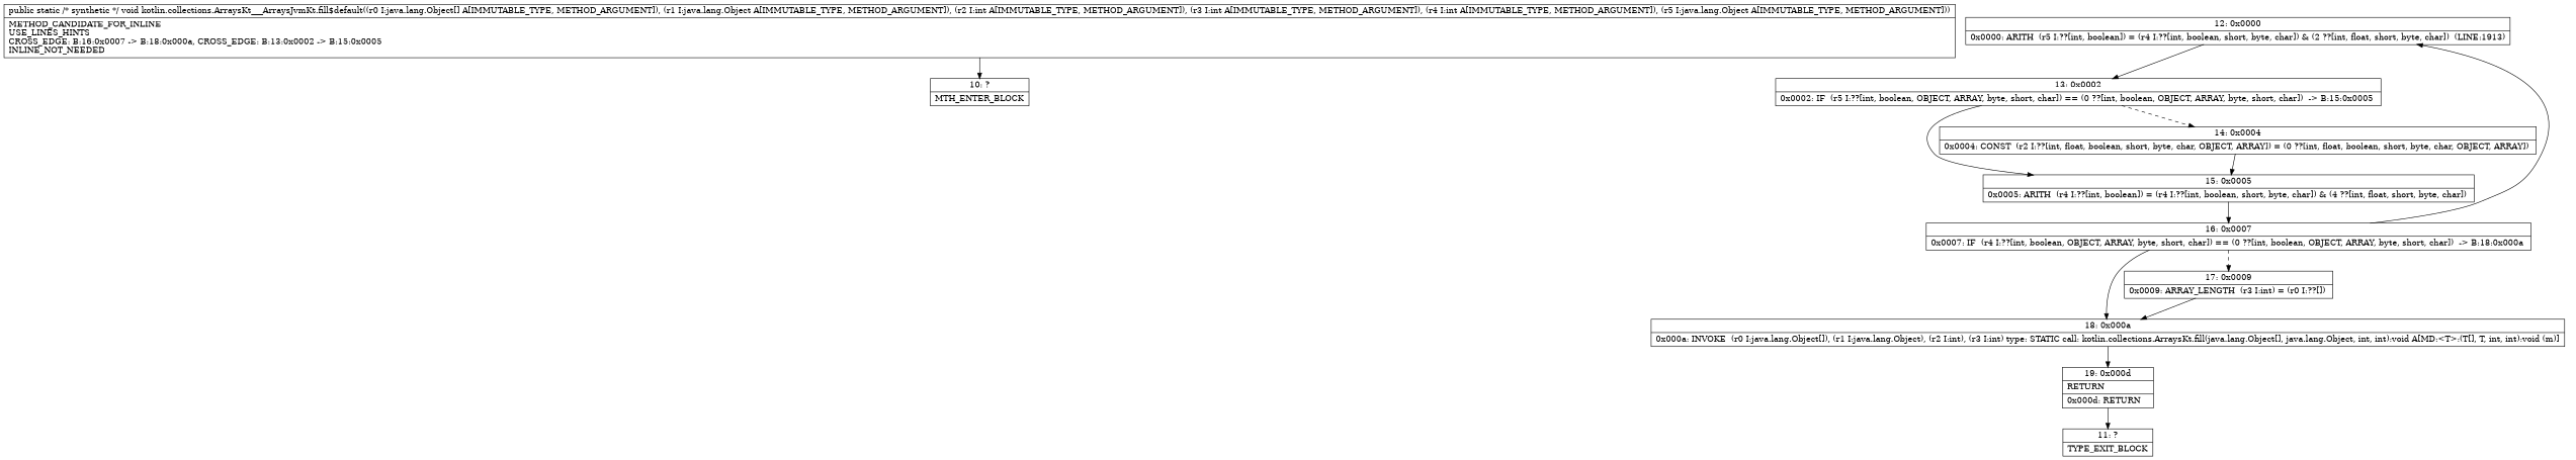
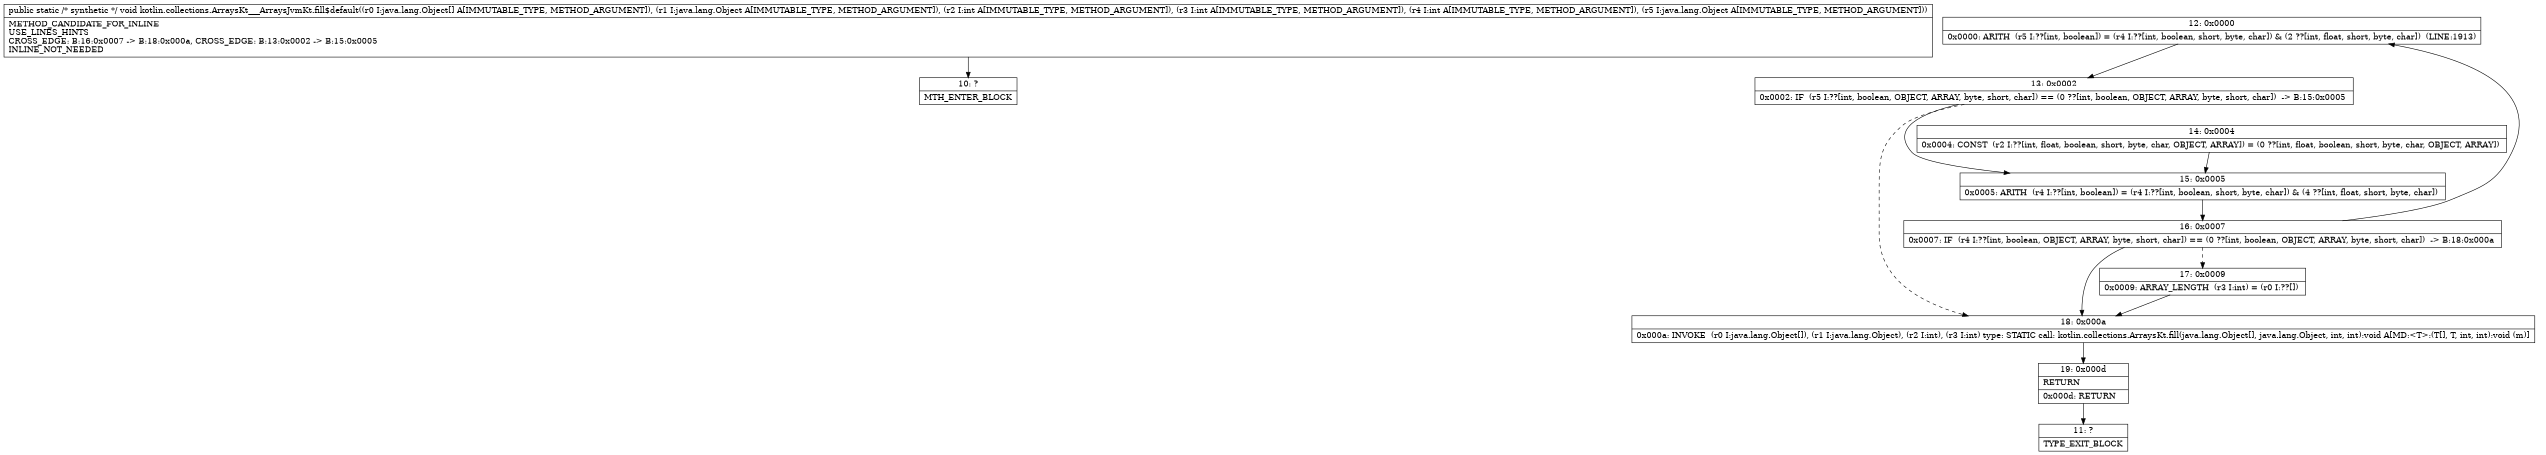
  digraph {
    node [shape=record]
    n1 [label="{10\:\ ?|MTH_ENTER_BLOCK\l}"]
    n2 [label="{12\:\ 0x0000|0x0000: ARITH  (r5 I:??[int, boolean]) = (r4 I:??[int, boolean, short, byte, char]) & (2 ??[int, float, short, byte, char])  (LINE:1913)\l}"]
    n3 [label="{13\:\ 0x0002|0x0002: IF  (r5 I:??[int, boolean, OBJECT, ARRAY, byte, short, char]) == (0 ??[int, boolean, OBJECT, ARRAY, byte, short, char])  \-\> B:15:0x0005 \l}"]
    n4 [label="{14\:\ 0x0004|0x0004: CONST  (r2 I:??[int, float, boolean, short, byte, char, OBJECT, ARRAY]) = (0 ??[int, float, boolean, short, byte, char, OBJECT, ARRAY]) \l}"]
    n5 [label="{15\:\ 0x0005|0x0005: ARITH  (r4 I:??[int, boolean]) = (r4 I:??[int, boolean, short, byte, char]) & (4 ??[int, float, short, byte, char]) \l}"]
    n6 [label="{16\:\ 0x0007|0x0007: IF  (r4 I:??[int, boolean, OBJECT, ARRAY, byte, short, char]) == (0 ??[int, boolean, OBJECT, ARRAY, byte, short, char])  \-\> B:18:0x000a \l}"]
    n7 [label="{17\:\ 0x0009|0x0009: ARRAY_LENGTH  (r3 I:int) = (r0 I:??[]) \l}"]
    n8 [label="{18\:\ 0x000a|0x000a: INVOKE  (r0 I:java.lang.Object[]), (r1 I:java.lang.Object), (r2 I:int), (r3 I:int) type: STATIC call: kotlin.collections.ArraysKt.fill(java.lang.Object[], java.lang.Object, int, int):void A[MD:\<T\>:(T[], T, int, int):void (m)]\l}"]
    n9 [label="{19\:\ 0x000d|RETURN\l|0x000d: RETURN   \l}"]
    n10 [label="{11\:\ ?|TYPE_EXIT_BLOCK\l}"]
    n11 [label="{public static \/* synthetic *\/ void kotlin.collections.ArraysKt___ArraysJvmKt.fill$default((r0 I:java.lang.Object[] A[IMMUTABLE_TYPE, METHOD_ARGUMENT]), (r1 I:java.lang.Object A[IMMUTABLE_TYPE, METHOD_ARGUMENT]), (r2 I:int A[IMMUTABLE_TYPE, METHOD_ARGUMENT]), (r3 I:int A[IMMUTABLE_TYPE, METHOD_ARGUMENT]), (r4 I:int A[IMMUTABLE_TYPE, METHOD_ARGUMENT]), (r5 I:java.lang.Object A[IMMUTABLE_TYPE, METHOD_ARGUMENT]))  | METHOD_CANDIDATE_FOR_INLINE\lUSE_LINES_HINTS\lCROSS_EDGE: B:16:0x0007 \-\> B:18:0x000a, CROSS_EDGE: B:13:0x0002 \-\> B:15:0x0005\lINLINE_NOT_NEEDED\l}"]
    n2 -> n3
-   n3 -> n4 [style=dashed]
+   n3 -> n8 [style=dashed]
    n3 -> n5
    n4 -> n5
    n5 -> n6
    n6 -> n2
    n6 -> n7 [style=dashed]
    n6 -> n8
    n7 -> n8
    n8 -> n9
    n9 -> n10
    n11 -> n1
  }
